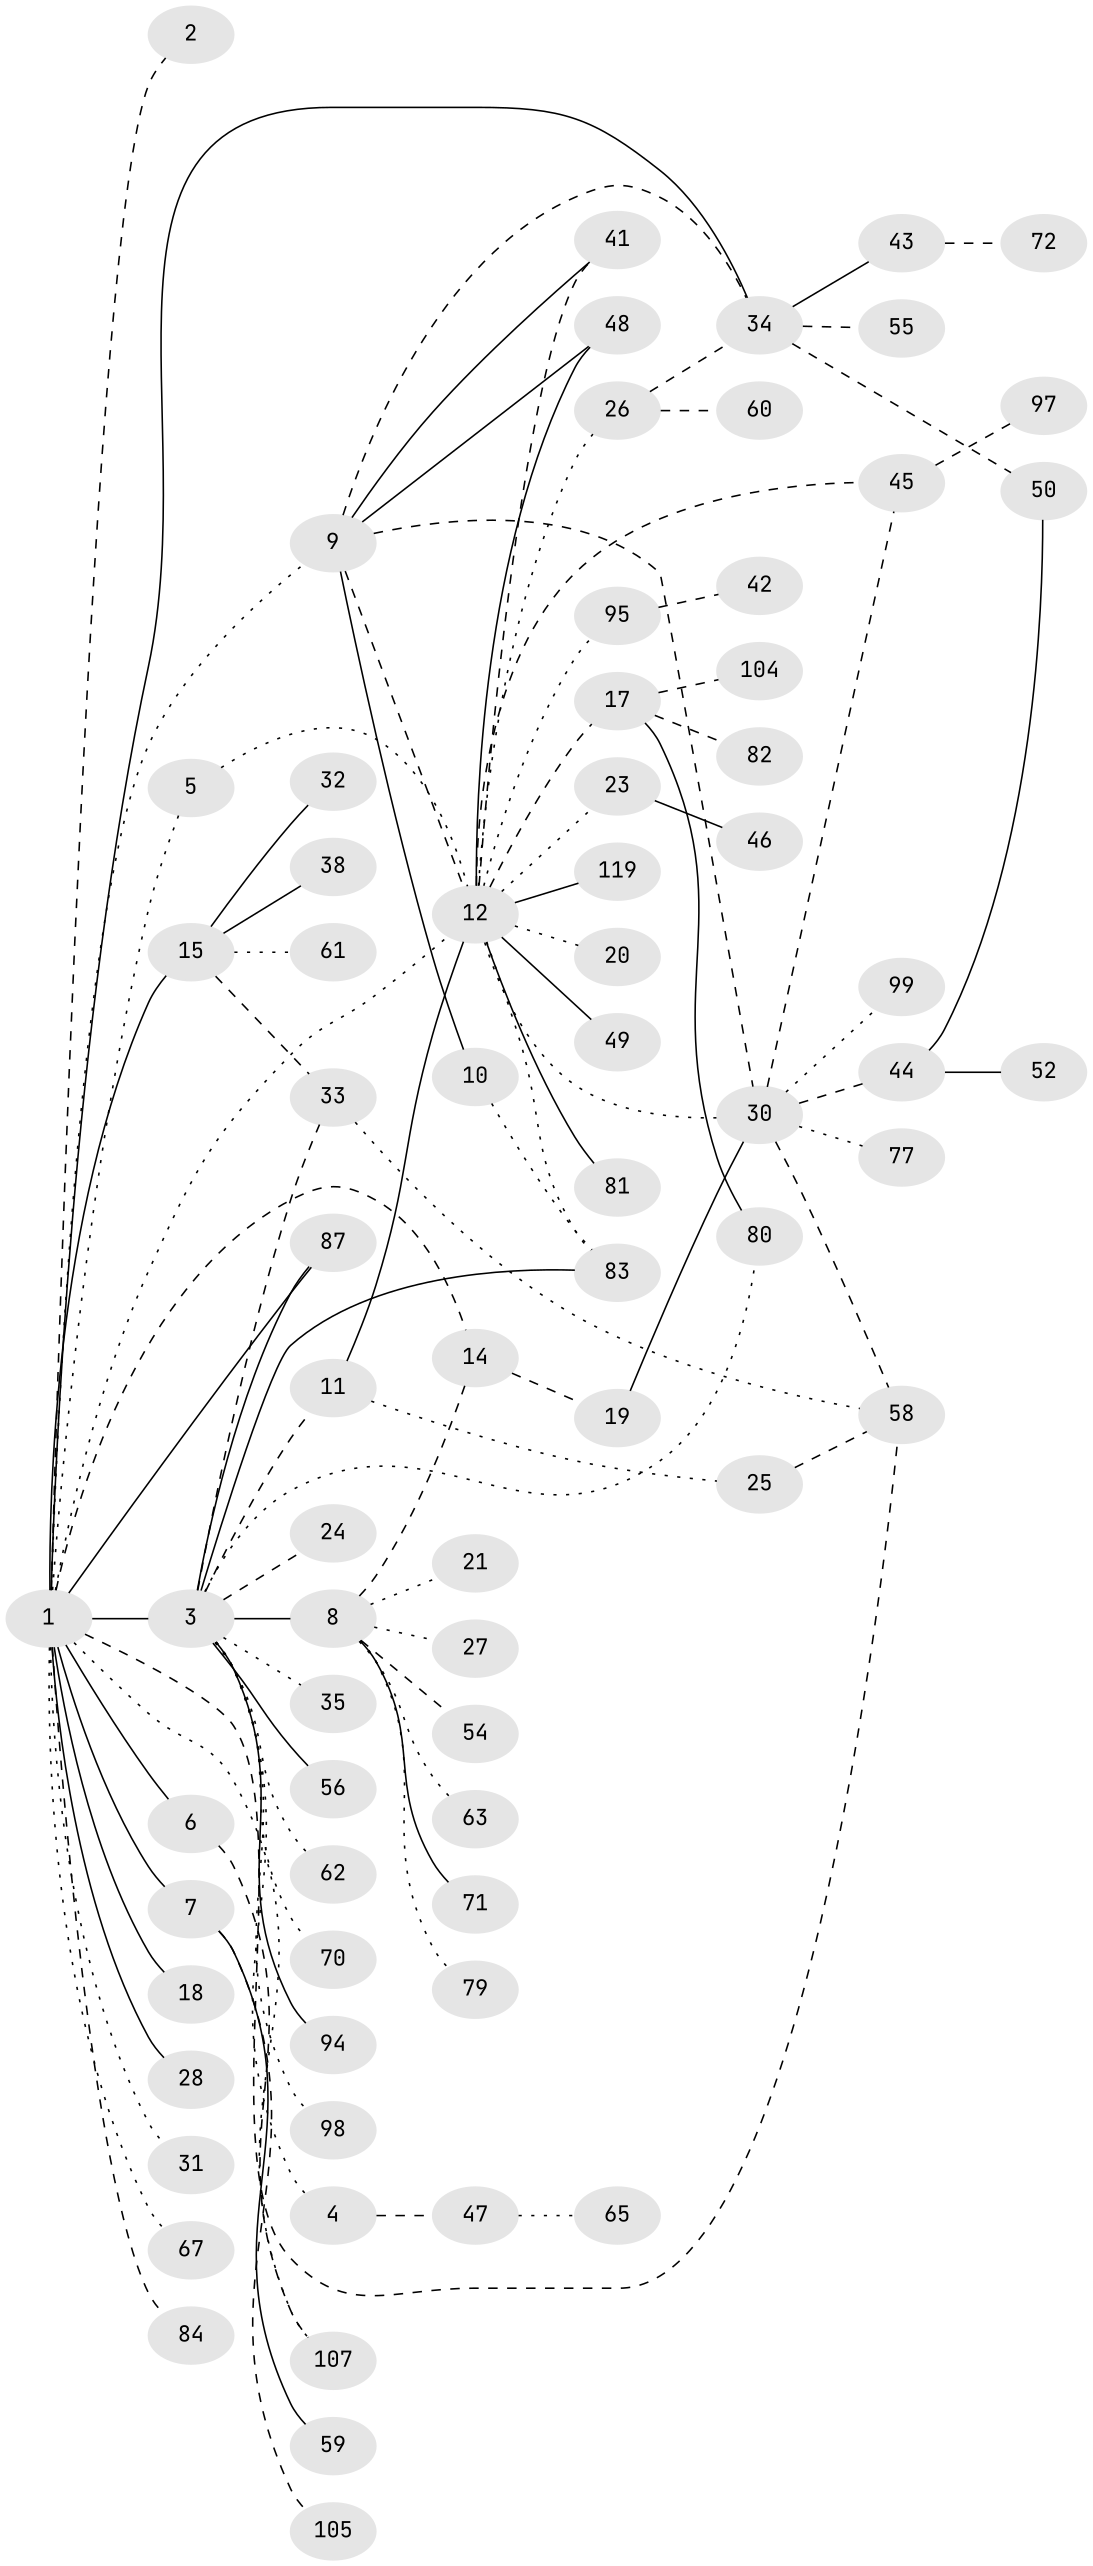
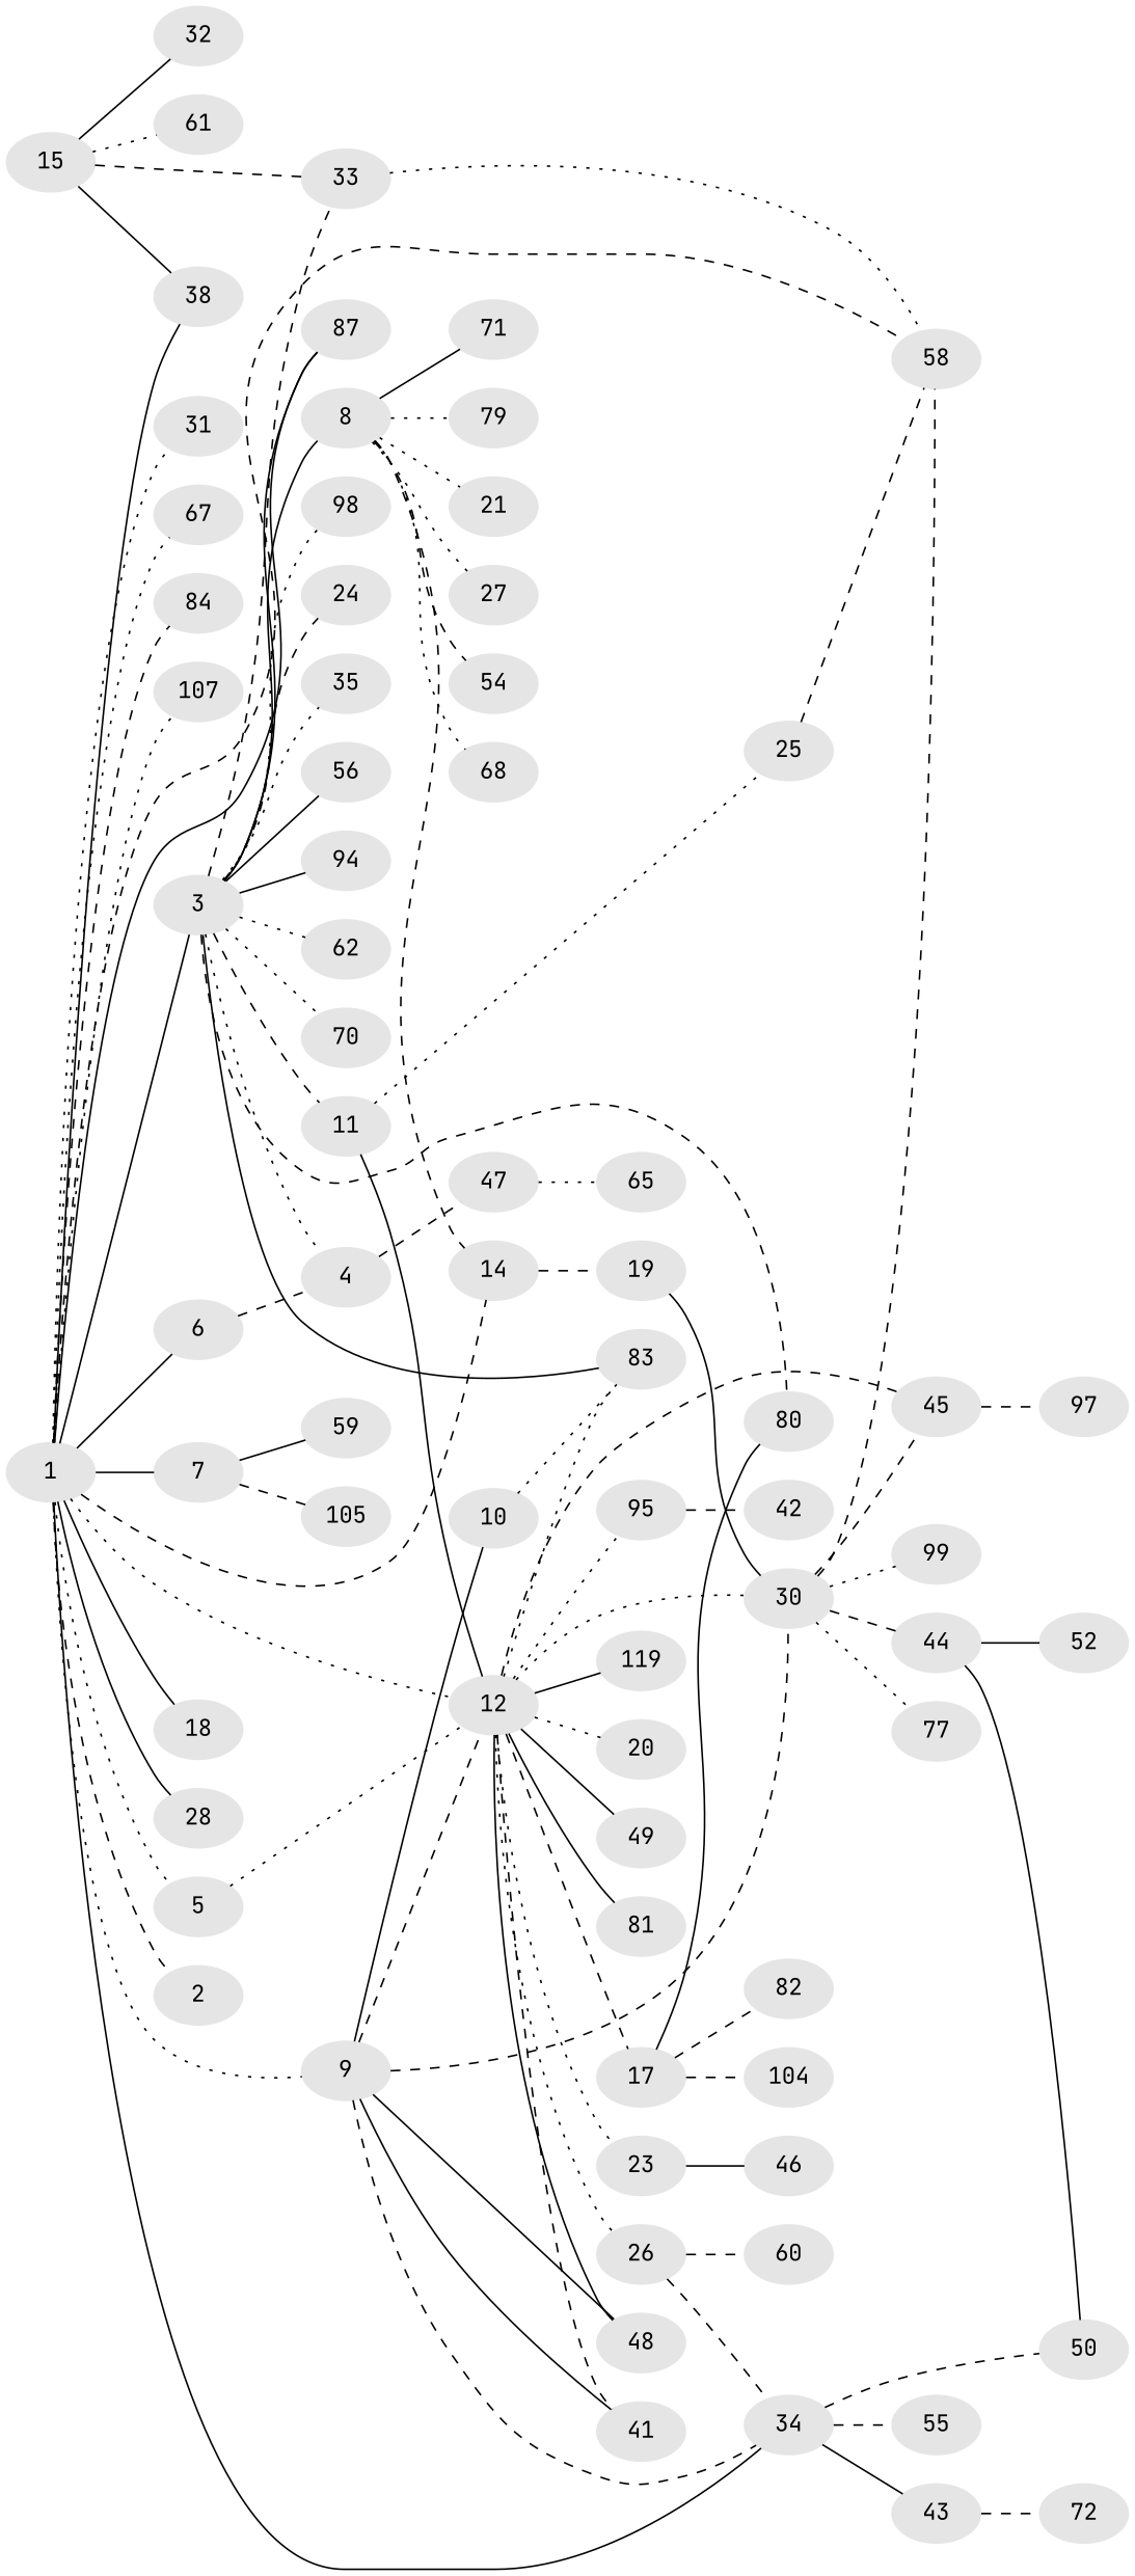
  graph {
    fontname="JetBrains Mono"
    rankdir=LR
    node [color=gray90 fontname="JetBrains Mono" style=filled]
    edge [fontname="JetBrains Mono" style=dashed]
    1
    2
    3
    5
    6
    7
    9 [super="+25+121"]
    12 [super="+29+16+13+51+78+125+109"]
    14 [super="+100+114"]
    15
    18
    28
    31
    34 [super="+39+75"]
    58 [super="+108"]
    67
    84
    87 [super="+116"]
    107 [super="+115"]
    4
    8
    11 [super="+102"]
    24
    33 [super="+68"]
    35
    56
    62
    70
    80 [super="+92"]
    83
    94
    98
    59
    105
    10
    30 [super="+53+36+40+86+124+111+73"]
    41
    48
    17
    20
    23
    26
    45
    49
    81
    95
    119
    19
    32 [super="+103"]
    38
    61
    43
    50
    55 [super="+90"]
    47
    21
    27 [super="+110"]
    54
-   63
+   63 [label=68]
    71
    79
    n62 [label=25]
    65
    44
    77 [super="+113"]
    99
    82
    104
    46
    60
    97
    42
    52
    72
    1 -- 2
    1 -- 3 [style=solid]
    1 -- 5 [style=dotted]
    1 -- 6 [style=solid]
    1 -- 7 [style=solid]
    1 -- 9 [style=dotted]
    1 -- 12 [style=dotted weight=2]
    1 -- 14
-   1 -- 15 [style=solid]
+   1 -- 38 [style=solid]
    1 -- 18 [style=solid]
    1 -- 28 [style=solid]
    1 -- 31 [style=dotted]
    1 -- 34 [style=solid]
    1 -- 58
    1 -- 67 [style=dotted]
    1 -- 84
    1 -- 87 [style=solid]
    1 -- 107 [style=dotted]
    3 -- 87 [style=solid]
    3 -- 4 [style=dotted]
    3 -- 8 [style=solid]
    3 -- 11
    3 -- 24
    3 -- 33
    3 -- 35 [style=dotted]
    3 -- 56 [style=solid]
    3 -- 62 [style=dotted]
    3 -- 70 [style=dotted]
-   3 -- 80 [style=dotted]
+   3 -- 80
    3 -- 83 [style=solid]
    3 -- 94 [style=solid]
    3 -- 98 [style=dotted]
    5 -- 12 [style=dotted]
-   6 -- 107
+   6 -- 4
    7 -- 59 [style=solid]
    7 -- 105
    9 -- 12
    9 -- 34
    9 -- 10 [style=solid]
    9 -- 30
    9 -- 41 [style=solid]
    9 -- 48 [style=solid]
    12 -- 83 [style=dotted]
    12 -- 30 [style=dotted weight=3]
    12 -- 41
    12 -- 48 [style=solid]
    12 -- 17
    12 -- 20 [style=dotted]
    12 -- 23 [style=dotted]
    12 -- 26 [style=dotted]
    12 -- 45
    12 -- 49 [style=solid]
    12 -- 81 [style=solid]
    12 -- 95 [style=dotted]
    12 -- 119 [style=solid]
    14 -- 19
    15 -- 33
    15 -- 32 [style=solid]
    15 -- 38 [style=solid]
    15 -- 61 [style=dotted]
    34 -- 43 [style=solid]
    34 -- 50 [weight=2]
    34 -- 55
    4 -- 47
    8 -- 14
    8 -- 21 [style=dotted]
    8 -- 27 [style=dotted]
    8 -- 54
    8 -- 63 [style=dotted]
    8 -- 71 [style=solid]
    8 -- 79 [style=dotted]
    11 -- 12 [style=solid]
    11 -- n62 [style=dotted]
    33 -- 58 [style=dotted]
    10 -- 83 [style=dotted]
    30 -- 58
    30 -- 45
    30 -- 44
    30 -- 77 [style=dotted]
    30 -- 99 [style=dotted]
    17 -- 80 [style=solid]
    17 -- 82
    17 -- 104
    23 -- 46 [style=solid]
    26 -- 34
    26 -- 60
    45 -- 97
    95 -- 42
    19 -- 30 [style=solid weight=2]
    43 -- 72
    47 -- 65 [style=dotted]
    n62 -- 58
    44 -- 50 [style=solid]
    44 -- 52 [style=solid]
  }
